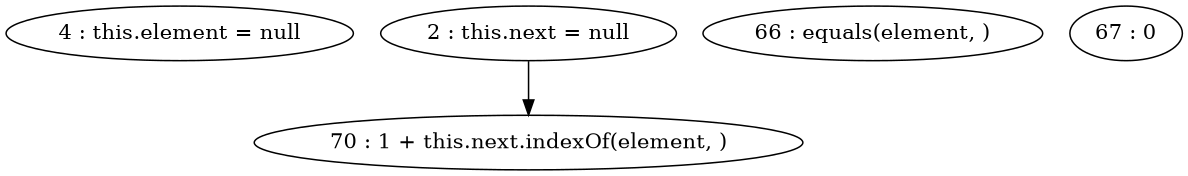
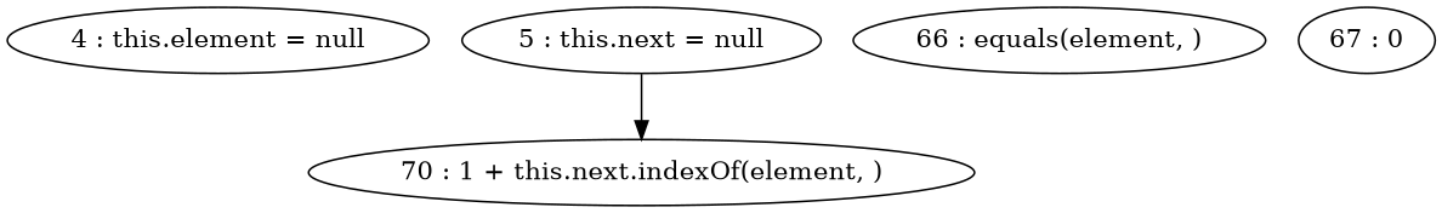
  digraph {
    fontname="DejaVu Serif"
    node [fontname="DejaVu Serif"]
    "4 : this.element = null"
-   "5 : this.next = null" [label="2 : this.next = null"]
+   "5 : this.next = null"
    "70 : 1 + this.next.indexOf(element, )"
    "66 : equals(element, )"
    "67 : 0"
    "5 : this.next = null" -> "70 : 1 + this.next.indexOf(element, )" [fontname="DejaVu Serif"]
  }
